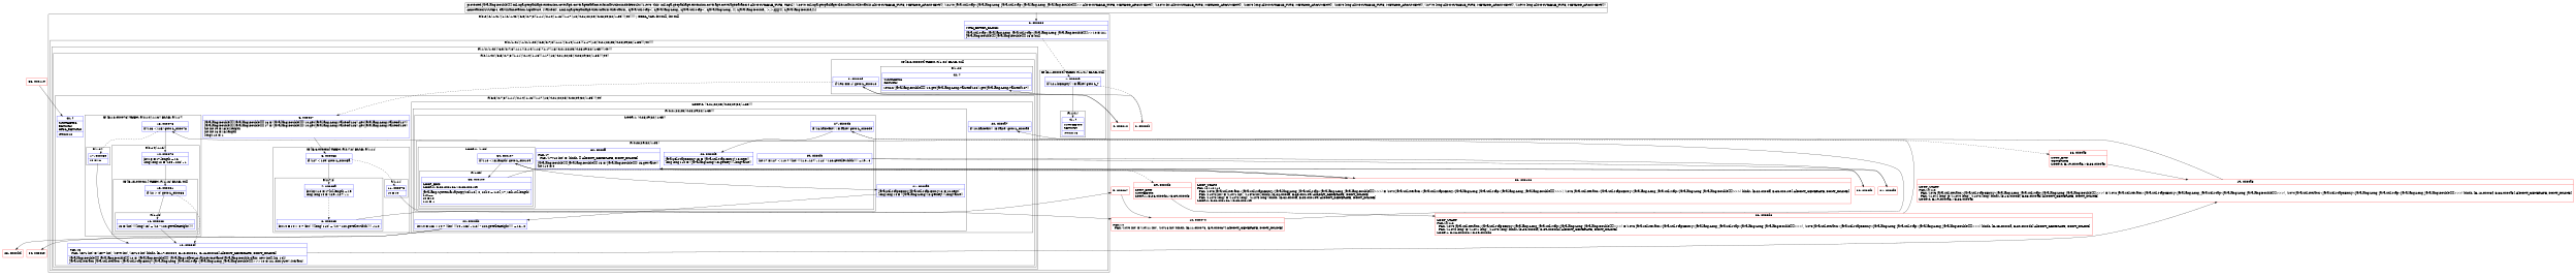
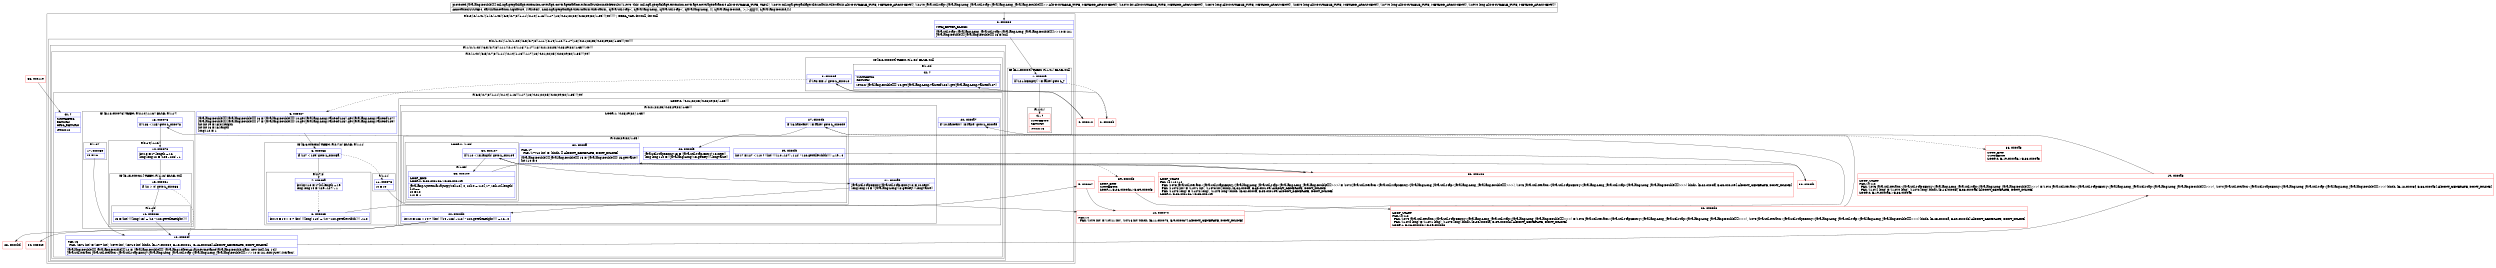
  digraph {
    node [color=blue shape=record]
-   n1 [label="{41\:\ ?|SYNTHETIC\lRETURN\l|return r6\l}"]
+   n1 [color=red label="{41\:\ ?|SYNTHETIC\lRETURN\l|return r6\l}"]
    n2 [label="{1\:\ 0x0009|if (r21.isEmpty() != false) goto L_?\l}"]
    n3 [label="{42\:\ ?|SYNTHETIC\lRETURN\l|return (java.lang.Double[][]) r0.get(java.lang.Long.valueOf(r23)).get(java.lang.Long.valueOf(r27))\l}"]
    n4 [label="{3\:\ 0x000e|if (r92 == 1) goto L_0x0010\l}"]
    n5 [label="{35\:\ 0x0109|LOOP_END\lLOOP:2: B:33:0x0106\-\>B:35:0x0109\l|java.lang.System.arraycopy(r5[r10], 0, r2[r4 + r10], r7, r5[r10].length)\lr10++\lr0 = r0\lr12 = 1\l}"]
    n6 [label="{34\:\ 0x0107|if (r10 \< r5.length) goto L_0x0109\l}"]
    n7 [label="{28\:\ 0x00de|java.util.Map$Entry r5 = (java.util.Map.Entry) r3.next()\llong long r10 = ((java.lang.Long) r5.getKey()).longValue()\l}"]
    n8 [label="{29\:\ 0x00f0|int r7 = r27 \< r10 ? ((int) (((r10 \- r27) \- r12) * r20.getTileWidth())) + r9 : 0\l}"]
    n9 [label="{32\:\ 0x00ff|PHI: r7 \l  PHI: (r7v12 int) =  binds: [] A[DONT_GENERATE, DONT_INLINE]\l|java.lang.Double[][] java.lang.Double[][] r5 = (java.lang.Double[][]) r5.getValue()\lint r10 = 0\l}"]
    n10 [label="{27\:\ 0x00dc|if (r3.hasNext() != false) goto L_0x00de\l}"]
    n11 [label="{21\:\ 0x00a9|java.util.Map$Entry java.util.Map.Entry r3 = r0.next()\llong long r4 = ((java.lang.Long) r3.getKey()).longValue()\l}"]
    n12 [label="{22\:\ 0x00bb|int r4 = r23 \< r4 ? ((int) (((r4 \- r23) \- r12) * r20.getTileHeight())) + r6 : 0\l}"]
    n13 [label="{20\:\ 0x00a7|if (r0.hasNext() != false) goto L_0x00a9\l}"]
    n14 [label="{7\:\ 0x005a|int int r10 = r7[0].length + r9\llong long r4 = (r29 \- r27) \- 1\l}"]
    n15 [label="{8\:\ 0x0065|int r4 = r4 \> 0 ? (int) (((long) r10) + (r4 * r20.getTileWidth())) : r10\l}"]
    n16 [label="{11\:\ 0x0073|r4 = r9\l}"]
    n17 [label="{6\:\ 0x0058|if (r27 \< r29) goto L_0x005a\l}"]
    n18 [label="{16\:\ 0x0083|r5 = (int) (((long) r5) + (r2 * r20.getTileHeight()))\l}"]
    n19 [label="{15\:\ 0x0081|if (r2 \> 0) goto L_0x0083\l}"]
    n20 [label="{14\:\ 0x0078|int r5 = r7.length + r6\llong long r2 = (r25 \- r23) \- 1\l}"]
    n21 [label="{17\:\ 0x008e|r5 = r6\l}"]
    n22 [label="{13\:\ 0x0076|if (r23 \< r25) goto L_0x0078\l}"]
    n23 [label="{5\:\ 0x0027|java.lang.Double[][] java.lang.Double[][] r6 = (java.lang.Double[][]) r0.get(java.lang.Long.valueOf(r23)).get(java.lang.Long.valueOf(r27))\ljava.lang.Double[][] java.lang.Double[][] r7 = (java.lang.Double[][]) r0.get(java.lang.Long.valueOf(r25)).get(java.lang.Long.valueOf(r29))\lint int r9 = r6[0].length\lint int r6 = r6.length\llong r12 = 1\l}"]
    n24 [label="{18\:\ 0x008f|PHI: r5 \l  PHI: (r5v1 int) = (r5v7 int), (r5v9 int), (r5v10 int) binds: [B:17:0x008e, B:15:0x0081, B:16:0x0083] A[DONT_GENERATE, DONT_INLINE]\l|java.lang.Double[][] java.lang.Double[][] r2 = (java.lang.Double[][]) java.lang.reflect.Array.newInstance(java.lang.Double.class, new int[]\{r5, r4\})\ljava.util.Iterator java.util.Iterator\<java.util.Map.Entry\<java.lang.Long, java.util.Map\<java.lang.Long, java.lang.Double[][]\>\>\> r0 = r21.entrySet().iterator()\l}"]
    n25 [label="{40\:\ ?|SYNTHETIC\lRETURN\lORIG_RETURN\l|return r2\l}"]
    n26 [label="{0\:\ 0x0000|MTH_ENTER_BLOCK\l|java.util.Map\<java.lang.Long, java.util.Map\<java.lang.Long, java.lang.Double[][]\>\> r0 = r21\ljava.lang.Double[][] java.lang.Double[][] r6 = null\l}"]
    n27 [color=red label="{2\:\ 0x000b}"]
    n28 [color=red label="{4\:\ 0x0010}"]
    n29 [color=red label="{33\:\ 0x0106|LOOP_START\lPHI: r0 r10 r12 \l  PHI: (r0v5 java.util.Iterator\<java.util.Map$Entry\<java.lang.Long, java.util.Map\<java.lang.Long, java.lang.Double[][]\>\>\>) = (r0v4 java.util.Iterator\<java.util.Map$Entry\<java.lang.Long, java.util.Map\<java.lang.Long, java.lang.Double[][]\>\>\>), (r0v8 java.util.Iterator\<java.util.Map$Entry\<java.lang.Long, java.util.Map\<java.lang.Long, java.lang.Double[][]\>\>\>) binds: [B:32:0x00ff, B:35:0x0109] A[DONT_GENERATE, DONT_INLINE]\l  PHI: (r10v2 int) = (r10v1 int), (r10v3 int) binds: [B:32:0x00ff, B:35:0x0109] A[DONT_GENERATE, DONT_INLINE]\l  PHI: (r12v3 long) = (r12v2 long), (r12v5 long) binds: [B:32:0x00ff, B:35:0x0109] A[DONT_GENERATE, DONT_INLINE]\lLOOP:2: B:33:0x0106\-\>B:35:0x0109\l}"]
    n30 [color=red label="{39\:\ 0x00d8|LOOP_END\lSYNTHETIC\lLOOP:1: B:26:0x00d8\-\>B:39:0x00d8\l}"]
    n31 [color=red label="{30\:\ 0x00f2}"]
-   n32 [color=red label="{31\:\ 0x00fe}"]
-   n33 [color=red label="{38\:\ 0x00a3|LOOP_END\lGENERATE\lLOOP:0: B:19:0x00a3\-\>B:38:0x00a3\l}"]
+   n33 [color=red label="{38\:\ 0x00a3|LOOP_END\lSYNTHETIC\lLOOP:0: B:19:0x00a3\-\>B:38:0x00a3\l}"]
    n34 [color=red label="{23\:\ 0x00bd}"]
    n35 [color=red label="{24\:\ 0x00c9}"]
    n36 [color=red label="{9\:\ 0x0067}"]
    n37 [color=red label="{12\:\ 0x0074|PHI: r4 \l  PHI: (r4v0 int) = (r4v11 int), (r4v16 int) binds: [B:11:0x0073, B:9:0x0067] A[DONT_GENERATE, DONT_INLINE]\l}"]
    n38 [color=red label="{19\:\ 0x00a3|LOOP_START\lPHI: r0 r12 \l  PHI: (r0v3 java.util.Iterator\<java.util.Map$Entry\<java.lang.Long, java.util.Map\<java.lang.Long, java.lang.Double[][]\>\>\>) = (r0v2 java.util.Iterator\<java.util.Map$Entry\<java.lang.Long, java.util.Map\<java.lang.Long, java.lang.Double[][]\>\>\>), (r0v4 java.util.Iterator\<java.util.Map$Entry\<java.lang.Long, java.util.Map\<java.lang.Long, java.lang.Double[][]\>\>\>) binds: [B:18:0x008f, B:38:0x00a3] A[DONT_GENERATE, DONT_INLINE]\l  PHI: (r12v1 long) = (r12v0 long), (r12v2 long) binds: [B:18:0x008f, B:38:0x00a3] A[DONT_GENERATE, DONT_INLINE]\lLOOP:0: B:19:0x00a3\-\>B:38:0x00a3\l}"]
    n39 [color=red label="{26\:\ 0x00d8|LOOP_START\lPHI: r0 r12 \l  PHI: (r0v4 java.util.Iterator\<java.util.Map$Entry\<java.lang.Long, java.util.Map\<java.lang.Long, java.lang.Double[][]\>\>\>) = (r0v3 java.util.Iterator\<java.util.Map$Entry\<java.lang.Long, java.util.Map\<java.lang.Long, java.lang.Double[][]\>\>\>), (r0v5 java.util.Iterator\<java.util.Map$Entry\<java.lang.Long, java.util.Map\<java.lang.Long, java.lang.Double[][]\>\>\>) binds: [B:25:0x00ca, B:39:0x00d8] A[DONT_GENERATE, DONT_INLINE]\l  PHI: (r12v2 long) = (r12v1 long), (r12v3 long) binds: [B:25:0x00ca, B:39:0x00d8] A[DONT_GENERATE, DONT_INLINE]\lLOOP:1: B:26:0x00d8\-\>B:39:0x00d8\l}"]
    n40 [color=red label="{36\:\ 0x011e}"]
    n41 [label="{protected java.lang.Double[][] mil.nga.geopackage.extension.coverage.CoverageDataCore.formatUnboundedResults((r19v0 'this' mil.nga.geopackage.extension.coverage.CoverageDataCore A[IMMUTABLE_TYPE, THIS]), (r20v0 mil.nga.geopackage.tiles.matrix.TileMatrix A[IMMUTABLE_TYPE, METHOD_ARGUMENT]), (r21v0 java.util.Map\<java.lang.Long, java.util.Map\<java.lang.Long, java.lang.Double[][]\>\> A[IMMUTABLE_TYPE, METHOD_ARGUMENT]), (r22v0 int A[IMMUTABLE_TYPE, METHOD_ARGUMENT]), (r23v0 long A[IMMUTABLE_TYPE, METHOD_ARGUMENT]), (r25v0 long A[IMMUTABLE_TYPE, METHOD_ARGUMENT]), (r27v0 long A[IMMUTABLE_TYPE, METHOD_ARGUMENT]), (r29v0 long A[IMMUTABLE_TYPE, METHOD_ARGUMENT]))  | Annotation[SYSTEM, dalvik.annotation.Signature, \{value=[(, Lmil\/nga\/geopackage\/tiles\/matrix\/TileMatrix;, Ljava\/util\/Map\<, Ljava\/lang\/Long;, Ljava\/util\/Map\<, Ljava\/lang\/Long;, [[, Ljava\/lang\/Double;, \>;\>;IJJJJ)[[, Ljava\/lang\/Double;]\}]\l}" color=""]
    subgraph cluster_1 {
      label="R(2:0|(2:(1:41)|(1:(2:(1:42)|(6:5|(2:7|8)(1:11)|(2:14|(1:16))(1:17)|18|(4:21|22|25|(4:28|29|32|(1:35)))|40))))) | DECL_VAR: int null, int null\l"
      n26
      subgraph cluster_2 {
        label="R(2:(1:41)|(1:(2:(1:42)|(6:5|(2:7|8)(1:11)|(2:14|(1:16))(1:17)|18|(4:21|22|25|(4:28|29|32|(1:35)))|40))))"
        subgraph cluster_3 {
          label="IF [B:1:0x0009] THEN: R(1:41) ELSE: null"
          n2
          subgraph cluster_4 {
            label="R(1:41)"
            n1
          }
        }
        subgraph cluster_5 {
          label="R(1:(2:(1:42)|(6:5|(2:7|8)(1:11)|(2:14|(1:16))(1:17)|18|(4:21|22|25|(4:28|29|32|(1:35)))|40)))"
          subgraph cluster_6 {
            label="R(2:(1:42)|(6:5|(2:7|8)(1:11)|(2:14|(1:16))(1:17)|18|(4:21|22|25|(4:28|29|32|(1:35)))|40))"
            subgraph cluster_7 {
              label="IF [B:3:0x000e] THEN: R(1:42) ELSE: null"
              n4
              subgraph cluster_8 {
                label="R(1:42)"
                n3
              }
            }
            subgraph cluster_9 {
              label="R(6:5|(2:7|8)(1:11)|(2:14|(1:16))(1:17)|18|(4:21|22|25|(4:28|29|32|(1:35)))|40)"
              n23
              n24
              n25
              subgraph cluster_10 {
                label="LOOP:0: (4:21|22|25|(4:28|29|32|(1:35)))"
                n13
                subgraph cluster_11 {
                  label="R(4:21|22|25|(4:28|29|32|(1:35)))"
                  n11
                  n12
                  subgraph cluster_12 {
                    label="LOOP:1: (4:28|29|32|(1:35))"
                    n10
                    subgraph cluster_13 {
                      label="R(4:28|29|32|(1:35))"
                      n7
                      n8
                      n9
                      subgraph cluster_14 {
                        label="LOOP:2: (1:35)"
                        n6
                        subgraph cluster_15 {
                          label="R(1:35)"
                          n5
                        }
                      }
                    }
                  }
                }
              }
              subgraph cluster_16 {
                label="IF [B:6:0x0058] THEN: R(2:7|8) ELSE: R(1:11)"
                n17
                subgraph cluster_17 {
                  label="R(2:7|8)"
                  n14
                  n15
                }
                subgraph cluster_18 {
                  label="R(1:11)"
                  n16
                }
              }
              subgraph cluster_19 {
                label="IF [B:13:0x0076] THEN: R(2:14|(1:16)) ELSE: R(1:17)"
                n22
                subgraph cluster_20 {
                  label="R(2:14|(1:16))"
                  n20
                  subgraph cluster_21 {
                    label="IF [B:15:0x0081] THEN: R(1:16) ELSE: null"
                    n19
                    subgraph cluster_22 {
                      label="R(1:16)"
                      n18
                    }
                  }
                }
                subgraph cluster_23 {
                  label="R(1:37)"
                  n21
                }
              }
            }
          }
        }
      }
    }
    n2 -> n1
    n2 -> n27 [style=dashed]
    n4 -> n23 [style=dashed]
    n4 -> n28
    n5 -> n29
    n6 -> n5
    n6 -> n11
    n6 -> n30 [style=dashed]
    n8 -> n31
-   n8 -> n32
    n9 -> n29
    n10 -> n7
    n10 -> n33 [style=dashed]
    n11 -> n12
    n12 -> n34
    n12 -> n35
    n14 -> n15 [style=dashed]
    n15 -> n36
    n16 -> n37
    n17 -> n14
    n17 -> n16 [style=dashed]
    n18 -> n24
    n19 -> n18
    n19 -> n24 [style=dashed]
    n20 -> n19
    n21 -> n24
    n22 -> n20
-   n22 -> n21 [style=dashed]
    n23 -> n17
    n24 -> n38
-   n26 -> n2 [style=dashed]
+   n26 -> n2
    n27 -> n4
    n28 -> n3
    n29 -> n6
    n30 -> n39
    n31 -> n9
-   n32 -> n9
-   n33 -> n38
    n36 -> n37
    n37 -> n22
    n38 -> n13
    n39 -> n10
    n40 -> n25
    n41 -> n26
  }
